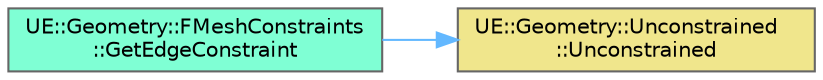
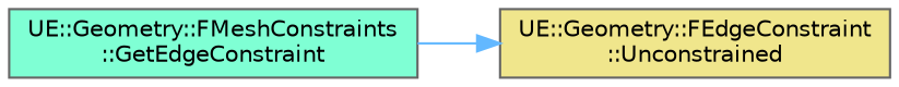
  digraph {
    rankdir=RL
    node [fontname=Helvetica fontsize=10 shape=box style=filled]
-   n1 [color=gray40 fillcolor=khaki fontcolor=black height=0.2 label="UE::Geometry::Unconstrained\l::Unconstrained" width=0.4]
+   n1 [color=gray40 fillcolor=khaki fontcolor=black height=0.2 label="UE::Geometry::FEdgeConstraint\l::Unconstrained" width=0.4]
    n2 [color=grey40 fillcolor=aquamarine height=0.2 label="UE::Geometry::FMeshConstraints\l::GetEdgeConstraint" width=0.4]
    n1 -> n2 [color=steelblue1 dir=back fontname=Helvetica fontsize=10 labelfontname=Helvetica labelfontsize=10 style=solid]
  }
